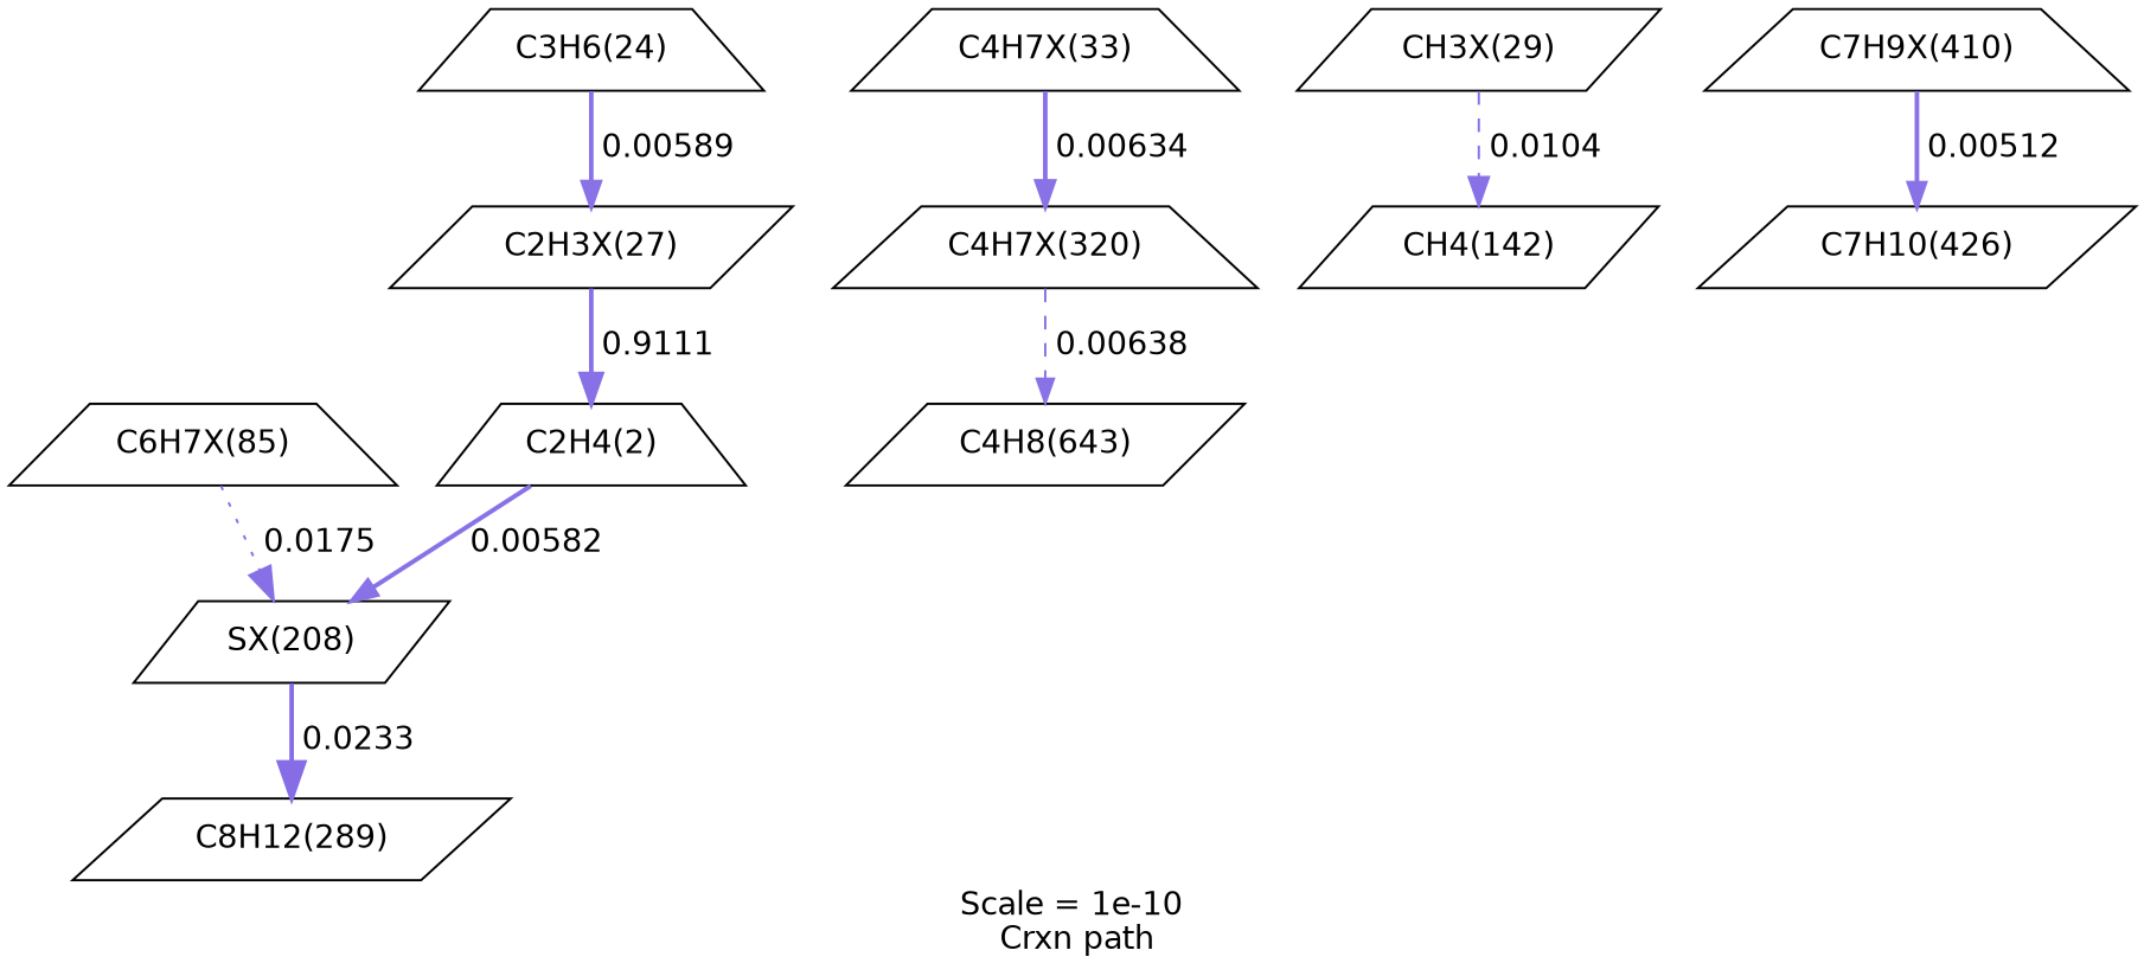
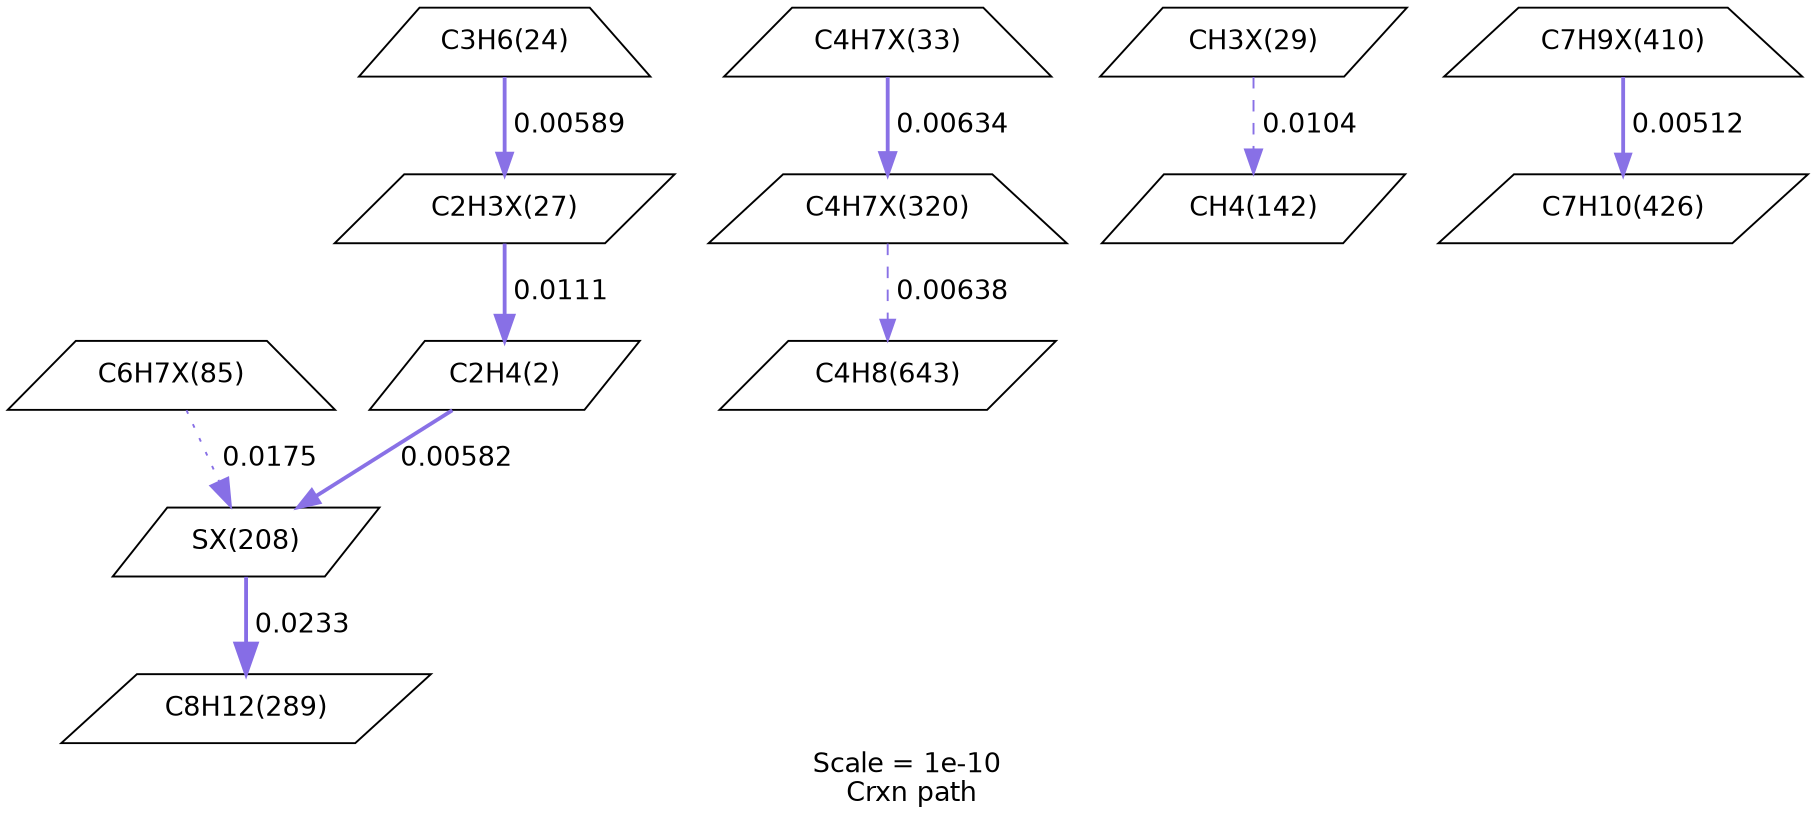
  digraph {
    fontname=Helvetica
    label="Scale = 1e-10\l Crxn path"
    node [fontname=Helvetica shape=parallelogram]
    edge [arrowsize=1.06 color="0.7, 0.506, 0.9" fontname=Helvetica style=bold]
    n1 [label="C2H3X(27)"]
-   n2 [label="C2H4(2)" shape=trapezium]
+   n2 [label="C2H4(2)"]
    n3 [label="SX(208)"]
    n4 [label="C8H12(289)"]
    n5 [label="C3H6(24)" shape=trapezium]
    n6 [label="C6H7X(85)" shape=trapezium]
    n7 [label="C4H7X(33)" shape=trapezium]
    n8 [label="C4H7X(320)" shape=trapezium]
    n9 [label="C4H8(643)"]
    n10 [label="CH3X(29)"]
    n11 [label="CH4(142)"]
    n12 [label="C7H9X(410)" shape=trapezium]
    n13 [label="C7H10(426)"]
-   n1 -> n2 [arrowsize=1.3 color="0.7, 0.511, 0.9" label=" 0.9111"]
+   n1 -> n2 [arrowsize=1.3 color="0.7, 0.511, 0.9" label=" 0.0111"]
    n2 -> n3 [label=" 0.00582"]
    n3 -> n4 [arrowsize=1.58 color="0.7, 0.523, 0.9" label=" 0.0233"]
    n5 -> n1 [label=" 0.00589"]
    n6 -> n3 [arrowsize=1.47 color="0.7, 0.517, 0.9" label=" 0.0175" style=dotted]
    n7 -> n8 [arrowsize=1.09 label=" 0.00634"]
    n8 -> n9 [arrowsize=1.09 label=" 0.00638" style=dashed]
    n10 -> n11 [arrowsize=1.28 color="0.7, 0.51, 0.9" label=" 0.0104" style=dashed]
    n12 -> n13 [arrowsize=1.01 color="0.7, 0.505, 0.9" label=" 0.00512"]
  }
